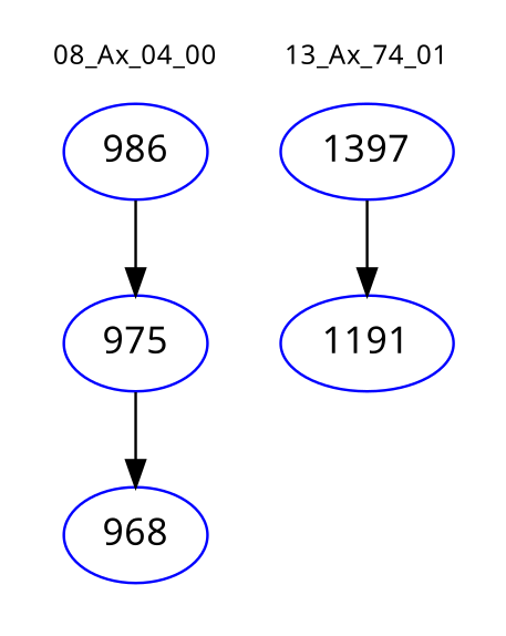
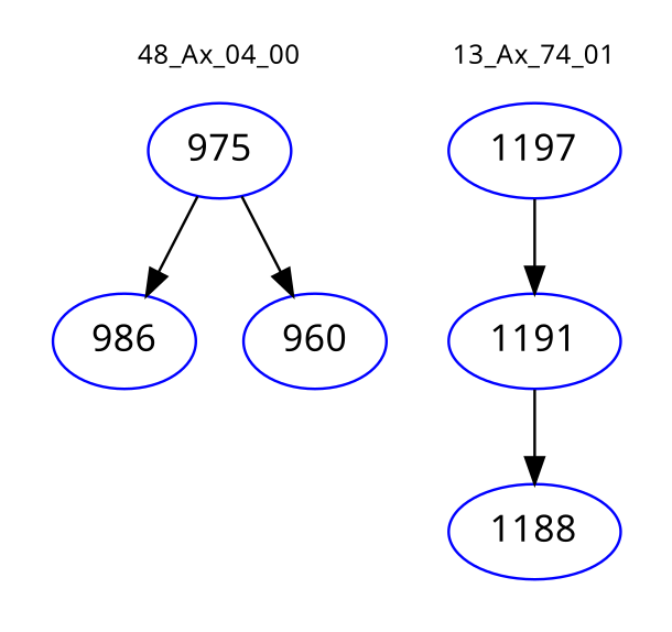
  digraph {
    fontname="Noto Sans"
    node [color=blue fontname="Noto Sans"]
    edge [color=black fontname="Noto Sans"]
    n1 [label=986]
    n2 [label=975]
-   n3 [label=968]
-   n4 [label=1397]
+   n3 [label=960]
+   n4 [label=1197]
    n5 [label=1191]
+   n6 [label=1188]
    subgraph cluster_1 {
      color=white
      fontsize=10
-     label="08_Ax_04_00"
+     label="48_Ax_04_00"
      n1
      n2
      n3
    }
    subgraph cluster_2 {
      color=white
      fontsize=10
      label="13_Ax_74_01"
      n4
      n5
+     n6
    }
-   n1 -> n2
+   n2 -> n1
    n2 -> n3
    n4 -> n5
+   n5 -> n6
  }
